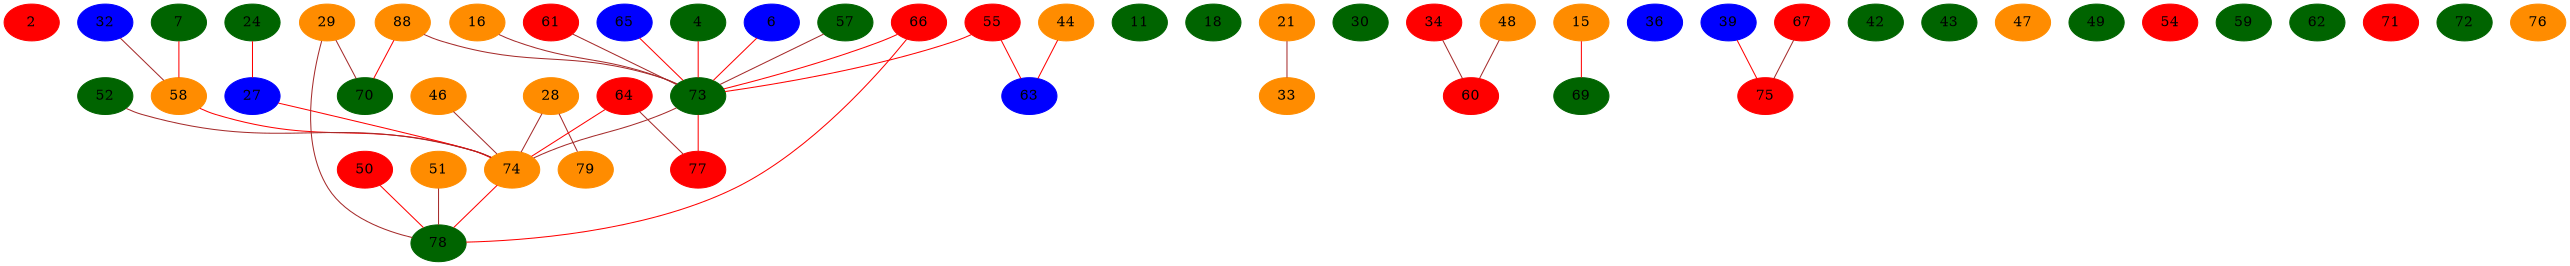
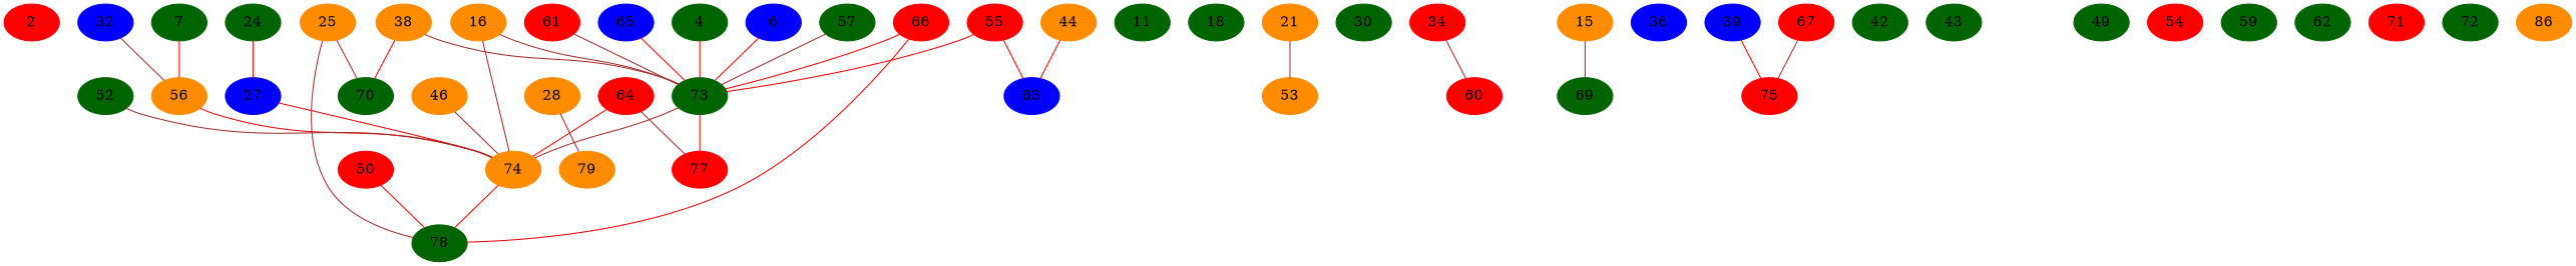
  graph {
    node [color=darkgreen style=filled]
    edge [color=red]
    2 [color=red]
    73 [super="+31+40+68"]
    74 [color=darkorange super="+13+56"]
    77 [color=red]
    4
    6 [color=blue]
-   58 [color=darkorange super="+9+37"]
+   58 [color=darkorange super="+9+37" label=56]
    7
    n9 [color=darkorange label=16]
    11
    18
    21 [color=darkorange super="+12"]
-   53 [color=darkorange super="+3" label=33]
+   53 [color=darkorange super="+3"]
    27 [color=blue]
    24
    78 [super="+16+44"]
    28 [color=darkorange]
    79 [color=darkorange]
    70 [super="+1+15"]
-   29 [color=darkorange]
+   29 [color=darkorange label=25]
    30 [super="+8"]
    32 [color=blue]
    34 [color=red]
    60 [color=red]
    n25 [color=darkorange label=15]
    69
    36 [color=blue]
-   38 [color=darkorange label=88]
+   38 [color=darkorange]
    39 [color=blue]
    75 [color=red]
    42
    43
    n33 [color=darkorange label=44]
    63 [color=blue]
    46 [color=darkorange super="+41"]
-   47 [color=darkorange]
-   48 [color=darkorange]
    49
    50 [color=red]
-   51 [color=darkorange]
    52
    54 [color=red super="+19+20"]
    55 [color=red]
    57
    59
    61 [color=red]
    62
    64 [color=red]
    65 [color=blue super="+26"]
    66 [color=red]
    67 [color=red]
    71 [color=red]
    72 [super="+17"]
-   76 [color=darkorange]
+   76 [color=darkorange label=86]
    73 -- 74 [color=brown weight=2]
    73 -- 77 [weight=2]
    74 -- 78
    4 -- 73
    6 -- 73
    58 -- 74 [weight=2]
    7 -- 58
    n9 -- 73 [color=brown]
    21 -- 53 [color=brown]
    27 -- 74
    24 -- 27
-   28 -- 74 [color=brown]
+   n9 -- 74 [color=brown]
    28 -- 79 [color=brown]
    29 -- 78 [color=brown]
    29 -- 70 [color=brown]
    32 -- 58 [color=brown]
    34 -- 60 [color=brown]
    n25 -- 69
    38 -- 73 [color=brown]
    38 -- 70
    39 -- 75
    n33 -- 63
    46 -- 74 [color=brown weight=2]
-   48 -- 60 [color=brown]
    50 -- 78
-   51 -- 78 [color=brown]
    52 -- 74 [color=brown]
    55 -- 73
    55 -- 63
    57 -- 73 [color=brown]
    61 -- 73 [color=brown]
    64 -- 74
    64 -- 77 [color=brown]
    65 -- 73 [weight=2]
    66 -- 73
    66 -- 78
    67 -- 75 [color=brown]
  }
